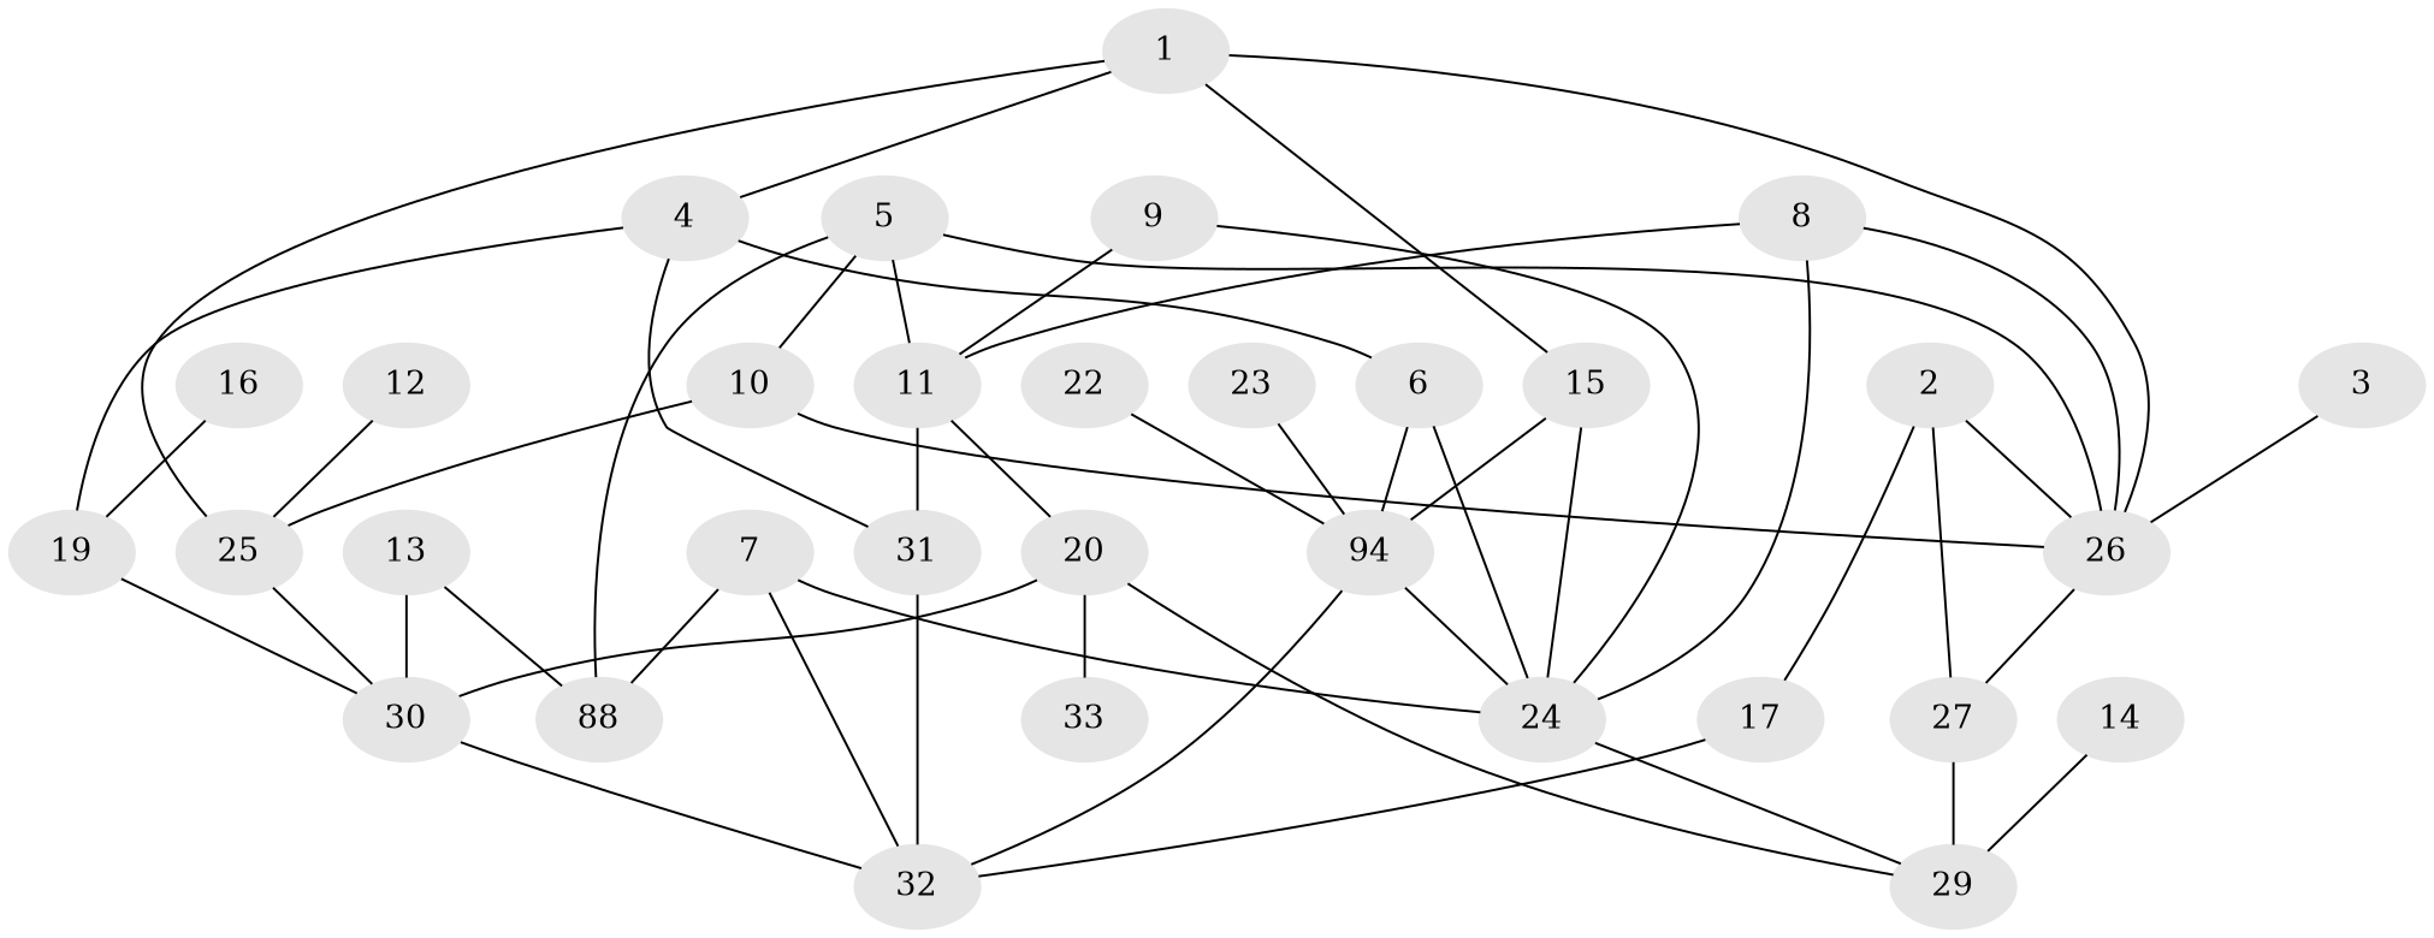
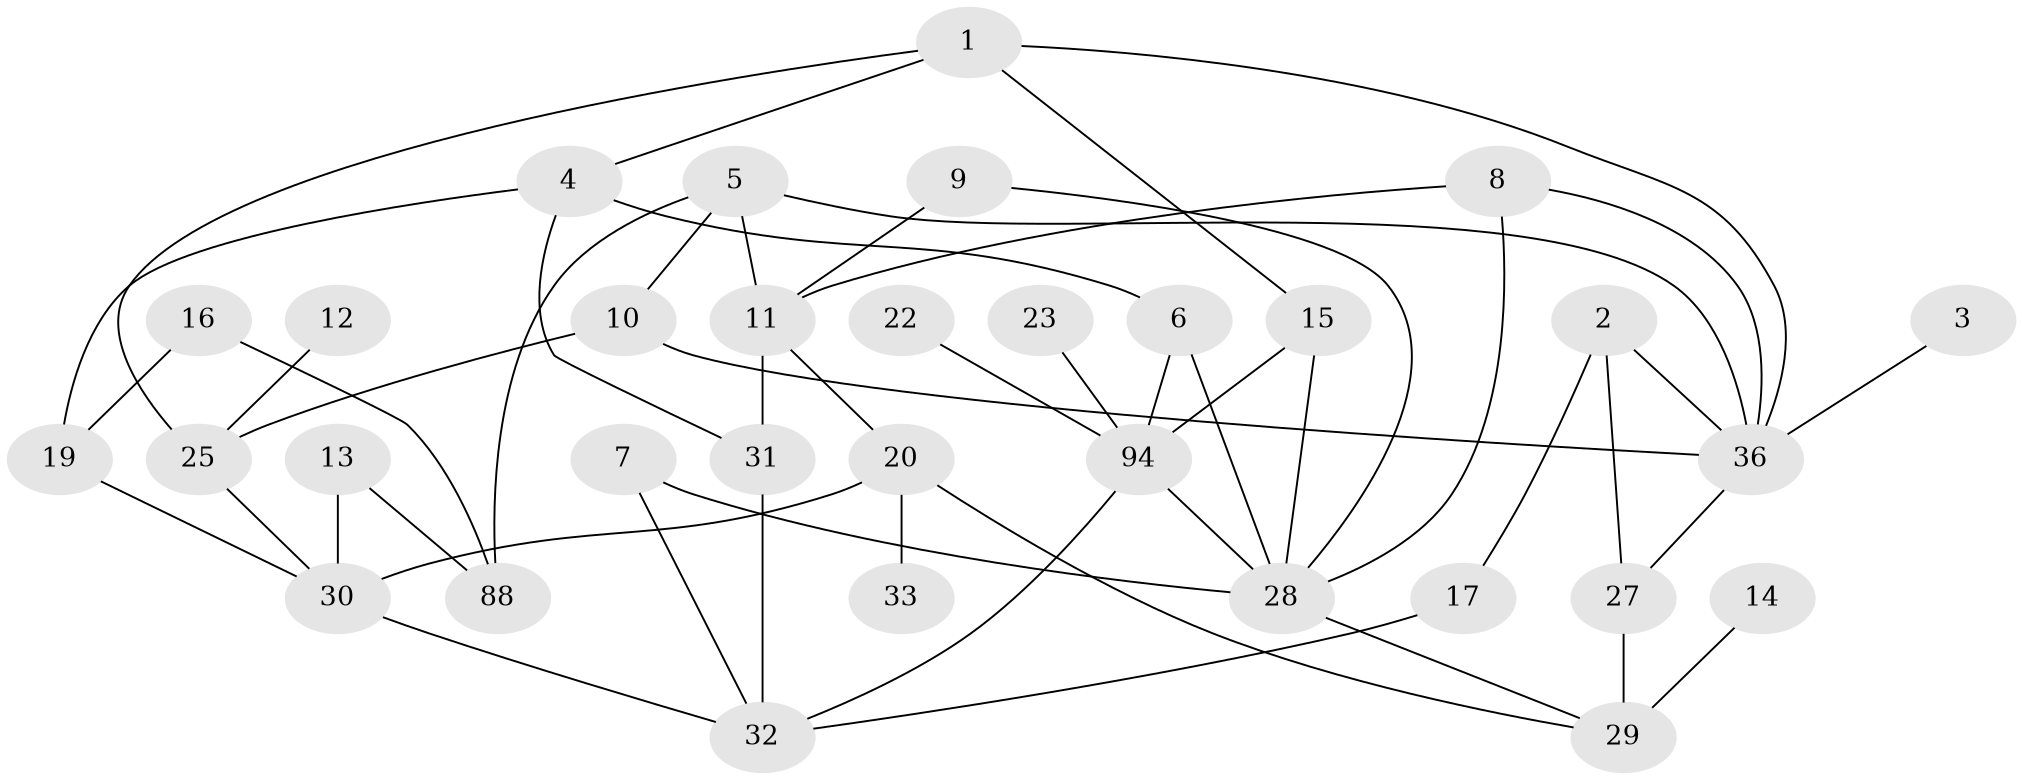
  graph {
    node [color=gray90 style=filled]
    edge [weight=1.0]
    1
    4
    15
    25
-   26
+   26 [label=36]
    6
    19
    31
    n9 [label=94]
-   28 [label=24]
+   28
    30
    27
    2
    17
    32
    29
    3
    5
    10
    11
    n21 [label=88]
    20
    7
    8
    9
    33
    12
    13
    14
    16
    22
    23
    1 -- 4
    1 -- 15
    1 -- 25
    1 -- 26
    4 -- 6
    4 -- 19
    4 -- 31
    15 -- n9
    15 -- 28
    25 -- 30
    26 -- 27
    6 -- n9
    6 -- 28
    19 -- 30
    31 -- 32
    n9 -- 28 [weight=2.0]
    n9 -- 32
    28 -- 29
    30 -- 32
    27 -- 29 [weight=2.0]
    2 -- 26
    2 -- 27
    2 -- 17
    17 -- 32
    3 -- 26
    5 -- 26
    5 -- 10
    5 -- 11
    5 -- n21
    10 -- 25
    10 -- 26
    11 -- 31
    11 -- 20
    20 -- 30
    20 -- 29
    20 -- 33
    7 -- 28
    7 -- 32
-   7 -- n21
+   16 -- n21
    8 -- 26
    8 -- 28
    8 -- 11
    9 -- 28
    9 -- 11
    12 -- 25
    13 -- 30
    13 -- n21
    14 -- 29
    16 -- 19
    22 -- n9
    23 -- n9
  }
